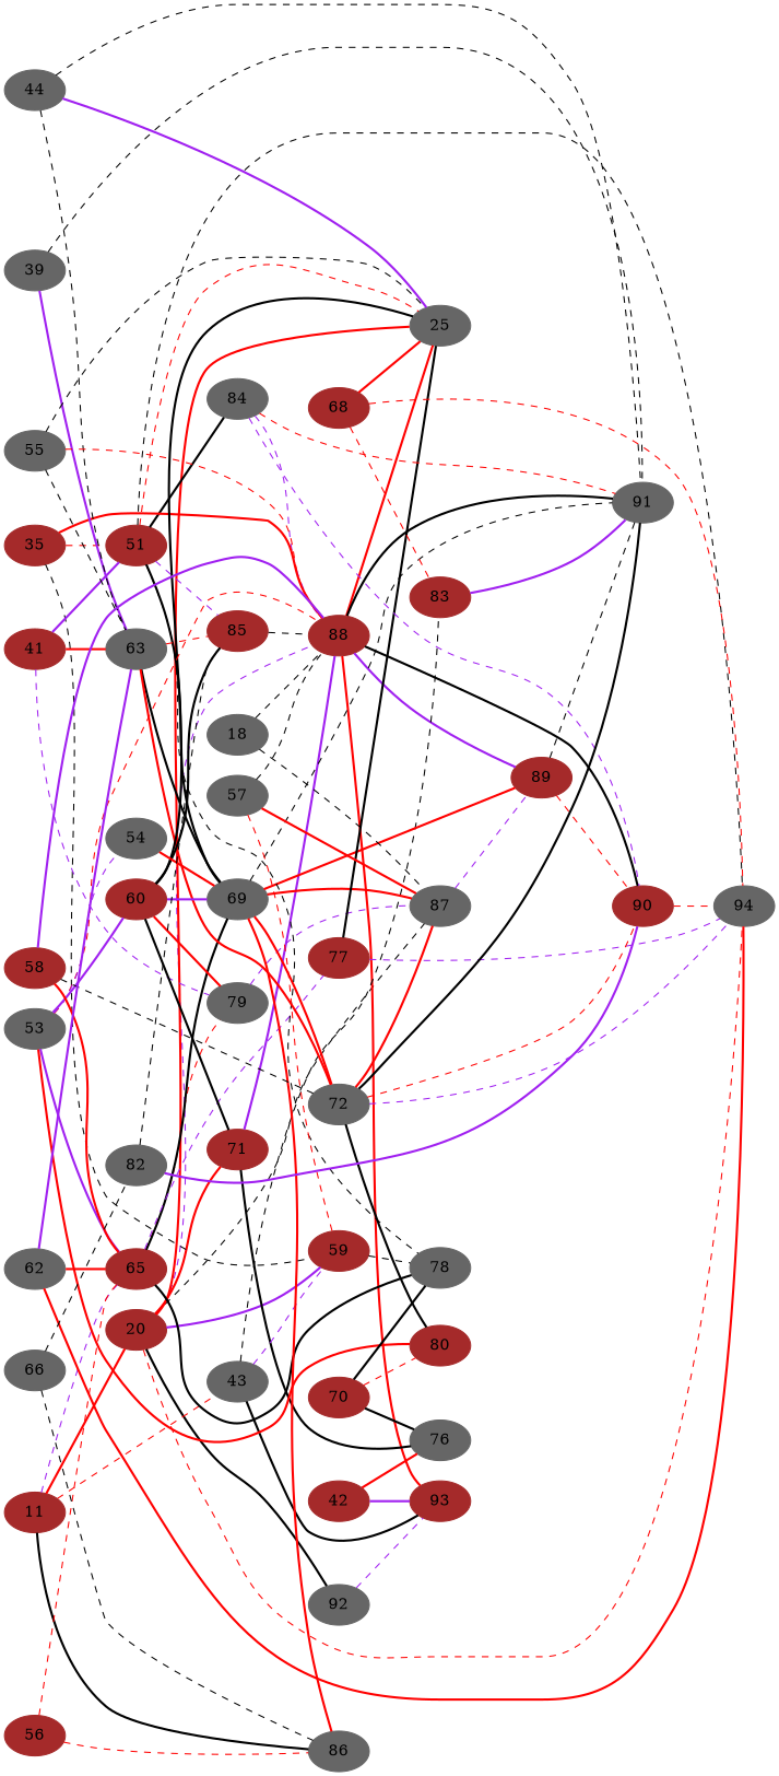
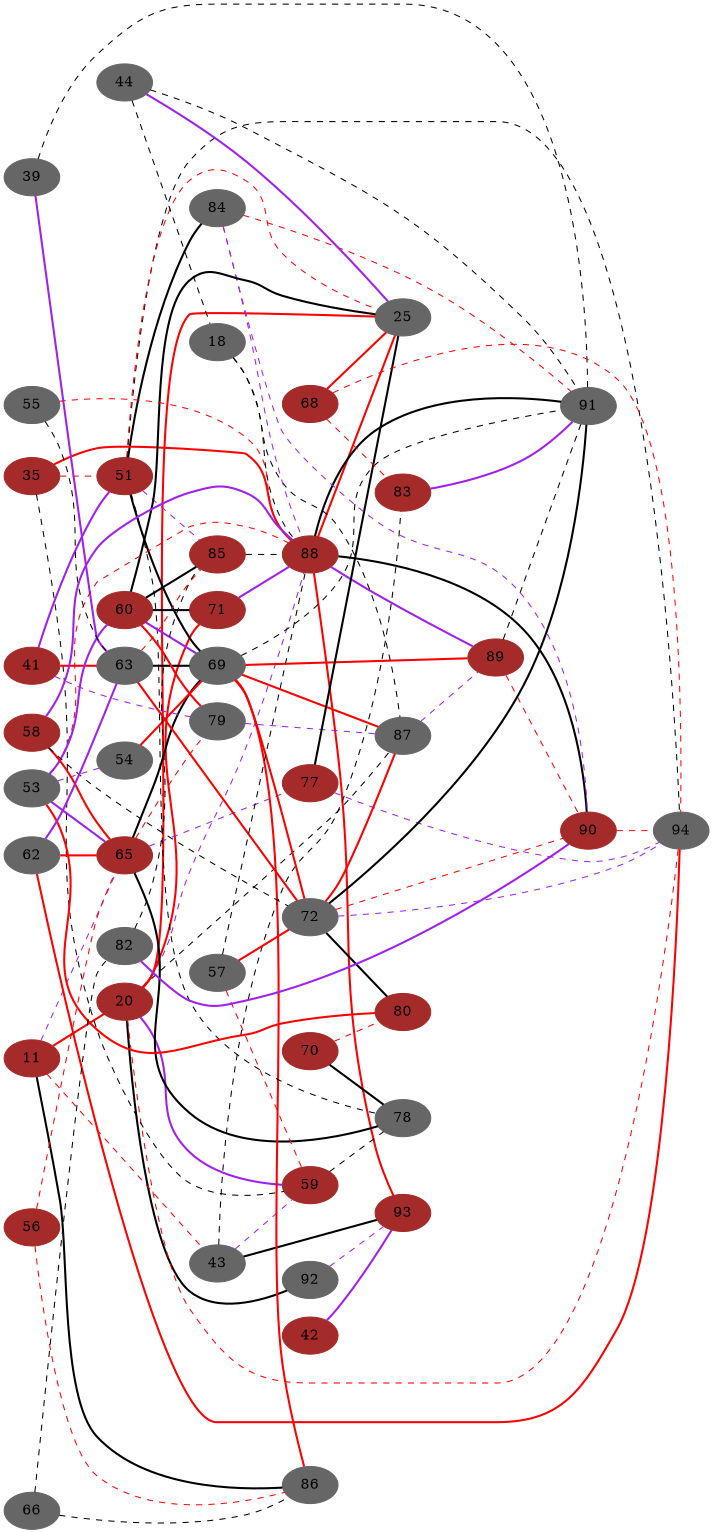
  graph {
    rankdir=LR
    node [color=gray40 style=filled]
    edge [color=black style=bold]
    20 [color=brown super="+9+14"]
    87 [super="+74+6"]
    88 [color=brown super="+25+34+73"]
    59 [color=brown]
    71 [color=brown]
    92
    94 [super="+61+75"]
    n8 [label=25 super="+22"]
    11 [color=brown]
    43 [super="+31"]
    65 [color=brown super="+52"]
    86
    93 [color=brown super="+28+23"]
    83 [color=brown]
    79
    69 [super="+37+21"]
    78
    77 [color=brown super="+64"]
    89 [color=brown super="+81"]
    18
    91 [super="+29+46"]
    90 [color=brown super="+45+67"]
-   76
    51 [color=brown super="+38+7"]
    84
    85 [color=brown super="+13"]
    35 [color=brown]
    63 [super="+17+47"]
    72 [super="+33+50"]
    39
    41 [color=brown]
    42 [color=brown]
    44
    60 [color=brown super="+40"]
    53 [super="+15"]
    54
    80 [color=brown]
    55
    56 [color=brown]
    57
    58 [color=brown]
    62
    66
    82
    68 [color=brown]
    70 [color=brown]
    20 -- 87 [style=dashed weight=2]
    20 -- 88 [color=purple style=dashed]
    20 -- 59 [color=purple]
    20 -- 71 [color=red]
    20 -- 92
    20 -- 94 [color=red style=dashed]
    20 -- n8 [color=red]
    87 -- 89 [color=purple style=dashed]
    88 -- n8 [color=red]
    88 -- 93 [color=red weight=4]
    88 -- 89 [color=purple weight=2]
    88 -- 91 [weight=2]
    88 -- 90
    59 -- 78 [style=dashed]
    71 -- 88 [color=purple weight=2]
-   71 -- 76
    92 -- 93 [color=purple style=dashed]
    11 -- 20 [color=red]
    11 -- 43 [color=red style=dashed]
    11 -- 65 [color=purple style=dashed]
    11 -- 86
    43 -- 59 [color=purple style=dashed weight=2]
    43 -- 93 [weight=2]
    43 -- 83 [style=dashed]
    65 -- 79 [color=red style=dashed]
    65 -- 69
    65 -- 78
    65 -- 77 [color=purple style=dashed weight=3]
    83 -- 91 [color=purple]
    79 -- 87 [color=purple style=dashed]
    69 -- 87 [color=red]
    69 -- 86 [color=red]
    69 -- 89 [color=red]
    69 -- 91 [style=dashed]
    69 -- 72 [color=red]
    77 -- 94 [color=purple style=dashed]
    77 -- n8 [weight=2]
    89 -- 91 [style=dashed]
    89 -- 90 [color=red style=dashed weight=2]
    18 -- 87 [style=dashed]
    18 -- 88 [style=dashed]
    90 -- 94 [color=red style=dashed weight=2]
    51 -- 94 [style=dashed weight=3]
    51 -- n8 [color=red style=dashed]
    51 -- 69 [weight=2]
    51 -- 78 [style=dashed]
    51 -- 84
    51 -- 85 [color=purple style=dashed]
    84 -- 88 [color=purple style=dashed]
    84 -- 91 [color=red style=dashed weight=2]
    84 -- 90 [color=purple style=dashed]
    85 -- 88 [style=dashed weight=4]
    35 -- 88 [color=red]
    35 -- 59 [style=dashed]
    35 -- 51 [color=red style=dashed]
    63 -- 69
    63 -- 85 [color=red style=dashed]
    63 -- 72 [color=red weight=2]
    72 -- 87 [color=red weight=3]
    72 -- 94 [color=purple style=dashed weight=2]
    72 -- 91
    72 -- 90 [color=red style=dashed]
    72 -- 80
    39 -- 91 [style=dashed]
    39 -- 63 [color=purple]
    41 -- 79 [color=purple style=dashed]
    41 -- 51 [color=purple]
    41 -- 63 [color=red]
    42 -- 93 [color=purple]
-   42 -- 76 [color=red]
    44 -- n8 [color=purple]
    44 -- 91 [style=dashed]
-   44 -- 63 [style=dashed]
+   44 -- 18 [style=dashed]
    60 -- 71
    60 -- n8 [weight=2]
    60 -- 79 [color=red]
    60 -- 69 [color=purple weight=2]
    60 -- 85 [weight=2]
    53 -- 88 [color=red style=dashed]
    53 -- 65 [color=purple]
    53 -- 60 [color=purple]
    53 -- 54 [color=purple style=dashed]
    53 -- 80 [color=red]
    54 -- 69 [color=red]
    55 -- 88 [color=red style=dashed]
-   55 -- n8 [style=dashed]
    55 -- 63 [style=dashed]
    56 -- 65 [color=red style=dashed]
    56 -- 86 [color=red style=dashed]
    57 -- 88 [style=dashed]
    57 -- 59 [color=red style=dashed]
-   57 -- 87 [color=red]
+   57 -- 72 [color=red]
    58 -- 88 [color=purple]
    58 -- 65 [color=red]
    58 -- 72 [style=dashed]
    62 -- 94 [color=red]
    62 -- 65 [color=red]
    62 -- 63 [color=purple]
    66 -- 86 [style=dashed]
    66 -- 82 [style=dashed]
    82 -- 90 [color=purple weight=3]
    82 -- 85 [style=dashed]
    68 -- 94 [color=red style=dashed]
    68 -- n8 [color=red]
    68 -- 83 [color=red style=dashed]
    70 -- 78
-   70 -- 76
    70 -- 80 [color=red style=dashed]
  }
